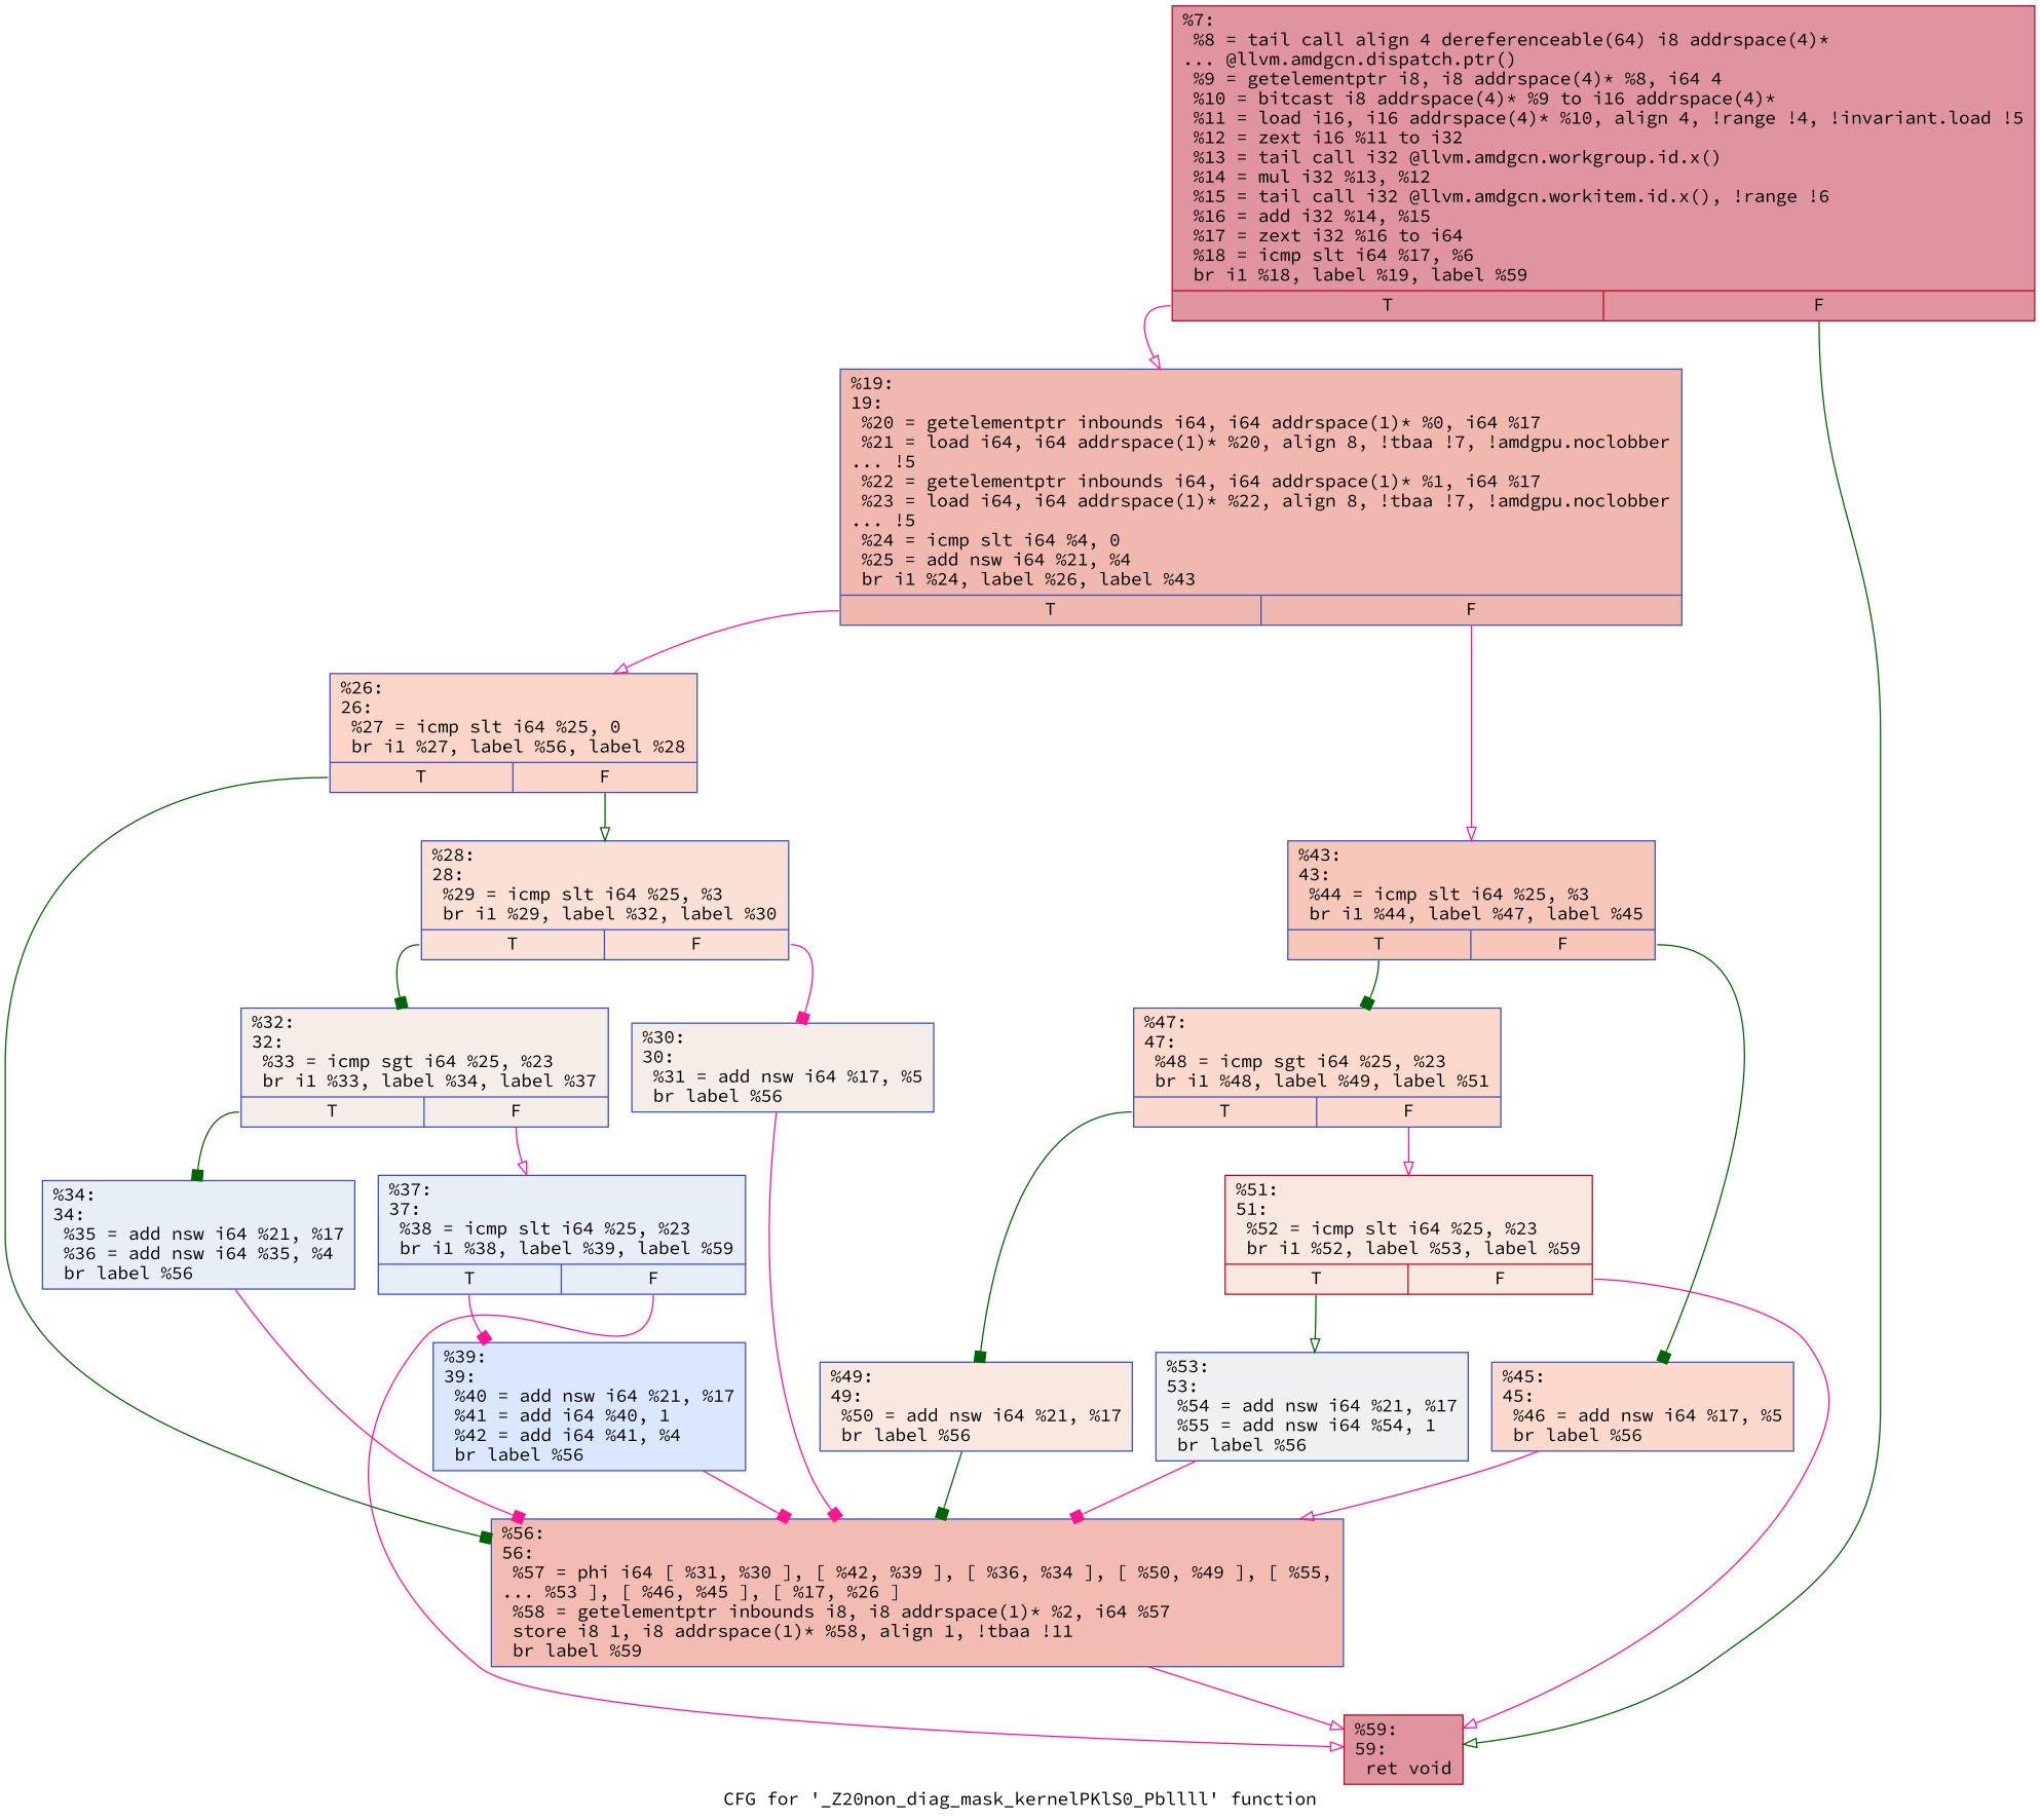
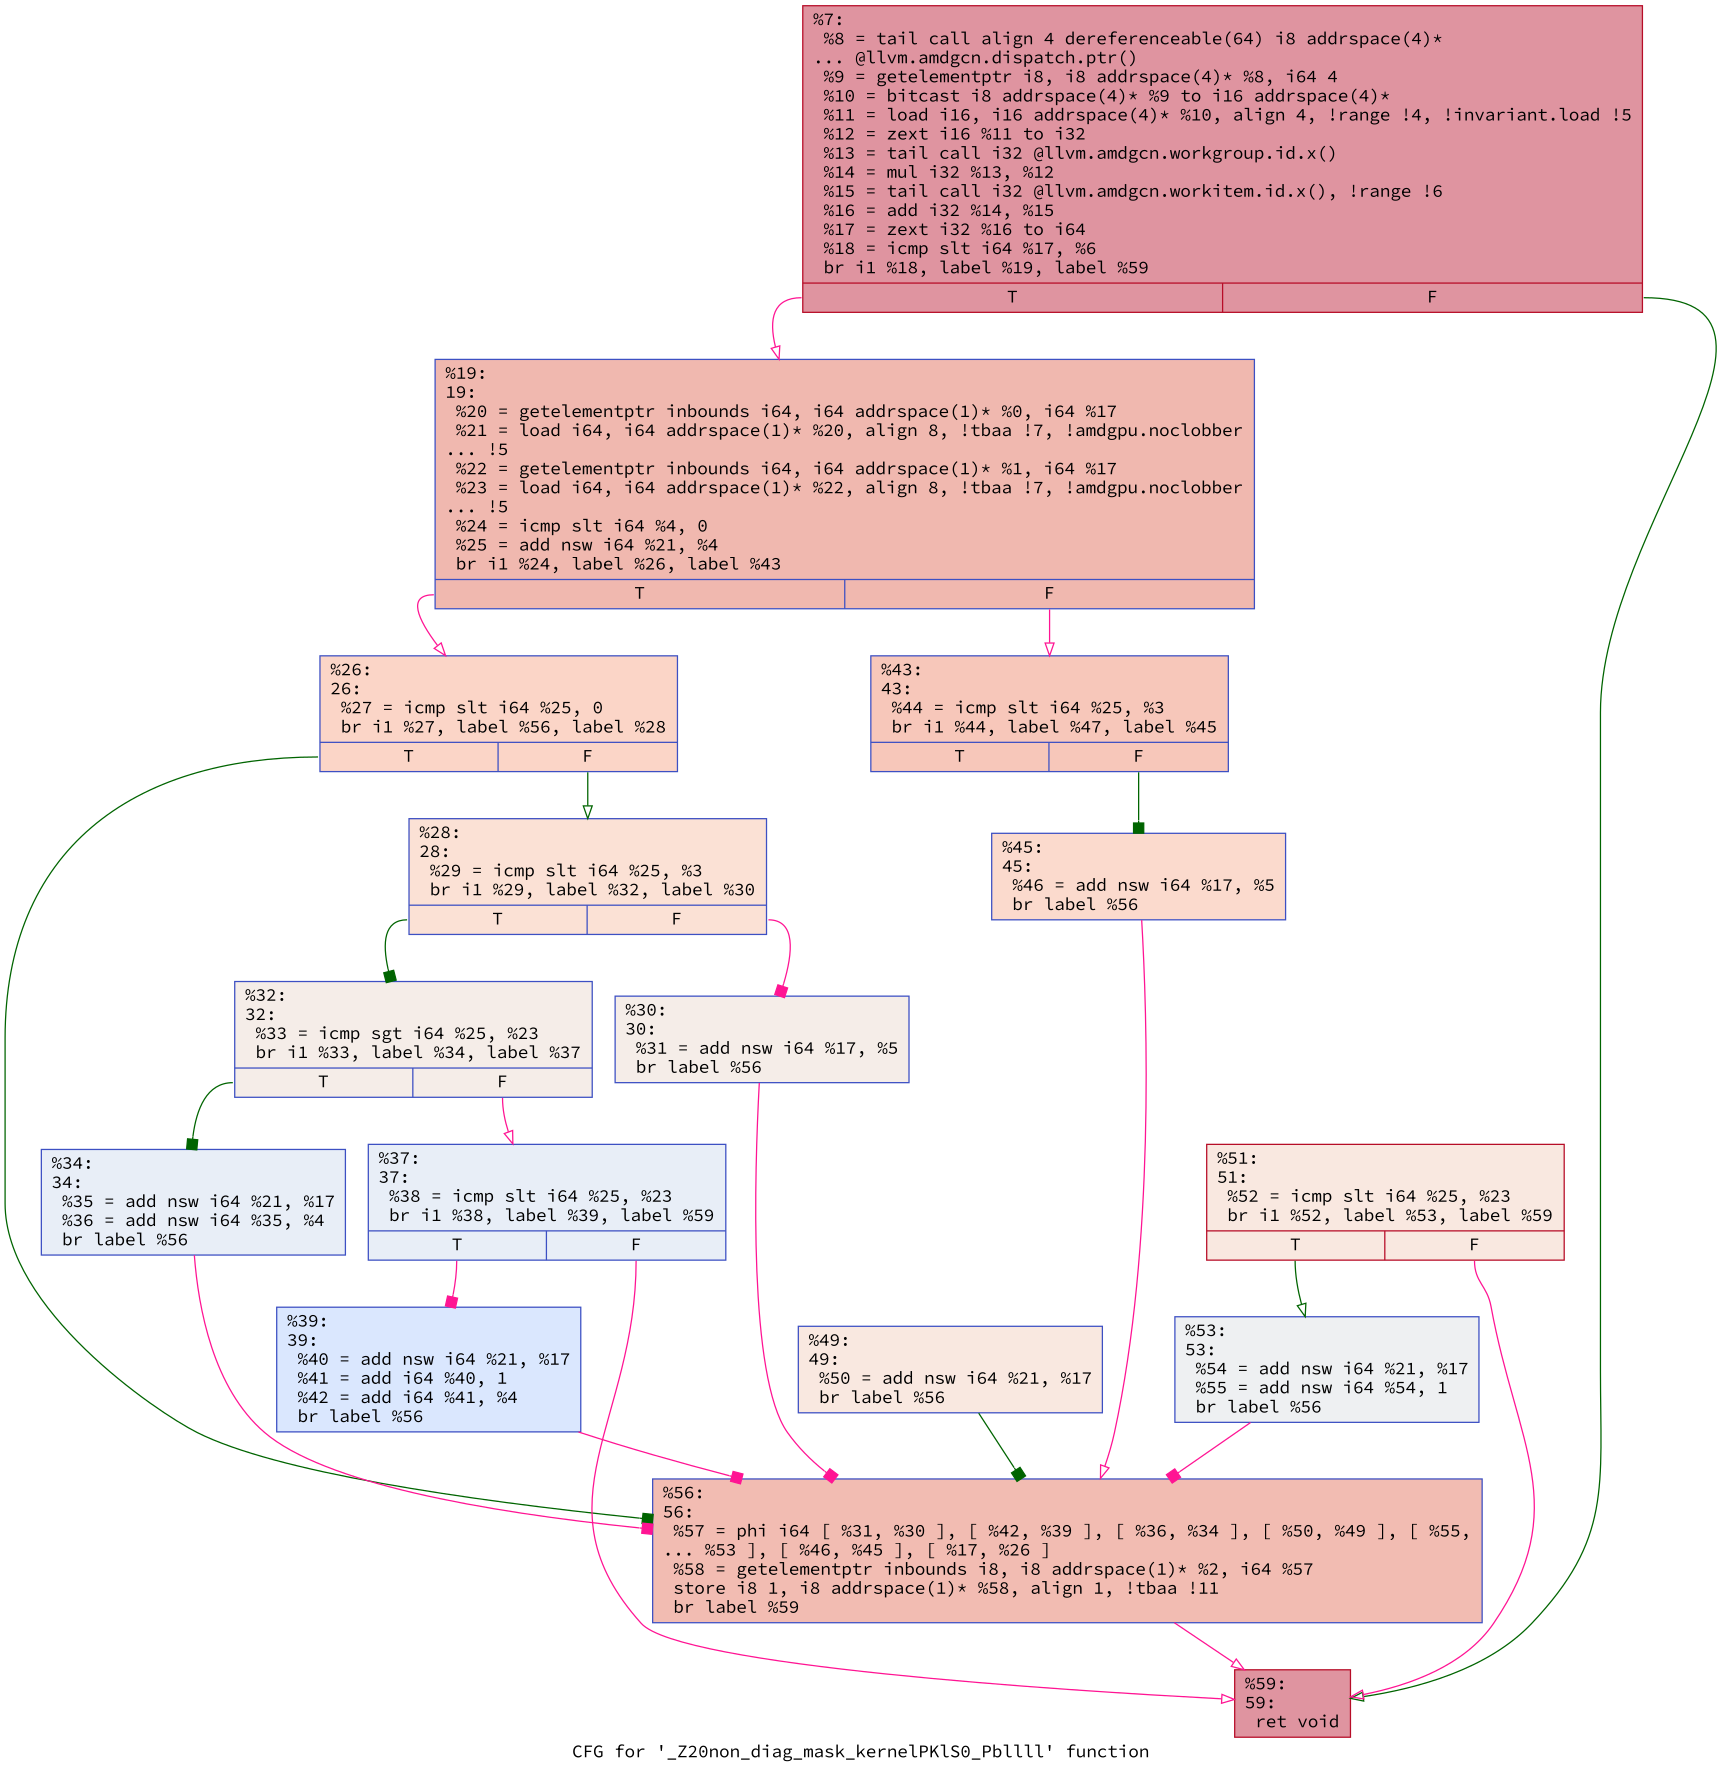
  digraph {
    fontname="Source Code Pro"
    label="CFG for '_Z20non_diag_mask_kernelPKlS0_Pbllll' function"
    node [color="#3d50c3ff" fillcolor="#b70d2870" fontname="Source Code Pro" shape=record style=filled]
    edge [arrowhead=box color=deeppink fontname="Source Code Pro" tailport=s0]
    n1 [color="#b70d28ff" label="{%7:\l  %8 = tail call align 4 dereferenceable(64) i8 addrspace(4)*\l... @llvm.amdgcn.dispatch.ptr()\l  %9 = getelementptr i8, i8 addrspace(4)* %8, i64 4\l  %10 = bitcast i8 addrspace(4)* %9 to i16 addrspace(4)*\l  %11 = load i16, i16 addrspace(4)* %10, align 4, !range !4, !invariant.load !5\l  %12 = zext i16 %11 to i32\l  %13 = tail call i32 @llvm.amdgcn.workgroup.id.x()\l  %14 = mul i32 %13, %12\l  %15 = tail call i32 @llvm.amdgcn.workitem.id.x(), !range !6\l  %16 = add i32 %14, %15\l  %17 = zext i32 %16 to i64\l  %18 = icmp slt i64 %17, %6\l  br i1 %18, label %19, label %59\l|{<s0>T|<s1>F}}"]
    n2 [fillcolor="#dc5d4a70" label="{%19:\l19:                                               \l  %20 = getelementptr inbounds i64, i64 addrspace(1)* %0, i64 %17\l  %21 = load i64, i64 addrspace(1)* %20, align 8, !tbaa !7, !amdgpu.noclobber\l... !5\l  %22 = getelementptr inbounds i64, i64 addrspace(1)* %1, i64 %17\l  %23 = load i64, i64 addrspace(1)* %22, align 8, !tbaa !7, !amdgpu.noclobber\l... !5\l  %24 = icmp slt i64 %4, 0\l  %25 = add nsw i64 %21, %4\l  br i1 %24, label %26, label %43\l|{<s0>T|<s1>F}}"]
    n3 [color="#b70d28ff" label="{%59:\l59:                                               \l  ret void\l}"]
    n4 [fillcolor="#f5a08170" label="{%26:\l26:                                               \l  %27 = icmp slt i64 %25, 0\l  br i1 %27, label %56, label %28\l|{<s0>T|<s1>F}}"]
    n5 [fillcolor="#ec7f6370" label="{%43:\l43:                                               \l  %44 = icmp slt i64 %25, %3\l  br i1 %44, label %47, label %45\l|{<s0>T|<s1>F}}"]
    n6 [fillcolor="#e1675170" label="{%56:\l56:                                               \l  %57 = phi i64 [ %31, %30 ], [ %42, %39 ], [ %36, %34 ], [ %50, %49 ], [ %55,\l... %53 ], [ %46, %45 ], [ %17, %26 ]\l  %58 = getelementptr inbounds i8, i8 addrspace(1)* %2, i64 %57\l  store i8 1, i8 addrspace(1)* %58, align 1, !tbaa !11\l  br label %59\l}"]
    n7 [fillcolor="#f7bca170" label="{%28:\l28:                                               \l  %29 = icmp slt i64 %25, %3\l  br i1 %29, label %32, label %30\l|{<s0>T|<s1>F}}"]
-   n8 [fillcolor="#f7ac8e70" label="{%47:\l47:                                               \l  %48 = icmp sgt i64 %25, %23\l  br i1 %48, label %49, label %51\l|{<s0>T|<s1>F}}"]
    n9 [fillcolor="#f7ac8e70" label="{%45:\l45:                                               \l  %46 = add nsw i64 %17, %5\l  br label %56\l}"]
    n10 [fillcolor="#e8d6cc70" label="{%32:\l32:                                               \l  %33 = icmp sgt i64 %25, %23\l  br i1 %33, label %34, label %37\l|{<s0>T|<s1>F}}"]
    n11 [fillcolor="#e8d6cc70" label="{%30:\l30:                                               \l  %31 = add nsw i64 %17, %5\l  br label %56\l}"]
    n12 [fillcolor="#f1ccb870" label="{%49:\l49:                                               \l  %50 = add nsw i64 %21, %17\l  br label %56\l}"]
    n13 [color="#b70d28ff" fillcolor="#f1ccb870" label="{%51:\l51:                                               \l  %52 = icmp slt i64 %25, %23\l  br i1 %52, label %53, label %59\l|{<s0>T|<s1>F}}"]
    n14 [fillcolor="#cbd8ee70" label="{%34:\l34:                                               \l  %35 = add nsw i64 %21, %17\l  %36 = add nsw i64 %35, %4\l  br label %56\l}"]
    n15 [fillcolor="#cbd8ee70" label="{%37:\l37:                                               \l  %38 = icmp slt i64 %25, %23\l  br i1 %38, label %39, label %59\l|{<s0>T|<s1>F}}"]
    n16 [fillcolor="#abc8fd70" label="{%39:\l39:                                               \l  %40 = add nsw i64 %21, %17\l  %41 = add i64 %40, 1\l  %42 = add i64 %41, %4\l  br label %56\l}"]
    n17 [fillcolor="#d9dce170" label="{%53:\l53:                                               \l  %54 = add nsw i64 %21, %17\l  %55 = add nsw i64 %54, 1\l  br label %56\l}"]
    n1 -> n2 [arrowhead=onormal]
    n1 -> n3 [arrowhead=onormal color=darkgreen tailport=s1]
    n2 -> n4 [arrowhead=onormal]
    n2 -> n5 [arrowhead=onormal tailport=s1]
    n4 -> n6 [color=darkgreen]
    n4 -> n7 [arrowhead=onormal color=darkgreen tailport=s1]
-   n5 -> n8 [color=darkgreen]
    n5 -> n9 [color=darkgreen tailport=s1]
    n6 -> n3 [arrowhead=onormal]
    n7 -> n10 [color=darkgreen]
    n7 -> n11 [tailport=s1]
-   n8 -> n12 [color=darkgreen]
-   n8 -> n13 [arrowhead=onormal tailport=s1]
    n9 -> n6 [arrowhead=onormal]
    n10 -> n14 [color=darkgreen]
    n10 -> n15 [arrowhead=onormal tailport=s1]
    n11 -> n6
    n12 -> n6 [color=darkgreen]
    n13 -> n3 [arrowhead=onormal tailport=s1]
    n13 -> n17 [arrowhead=onormal color=darkgreen]
    n14 -> n6
    n15 -> n3 [arrowhead=onormal tailport=s1]
    n15 -> n16
    n16 -> n6
    n17 -> n6
  }
